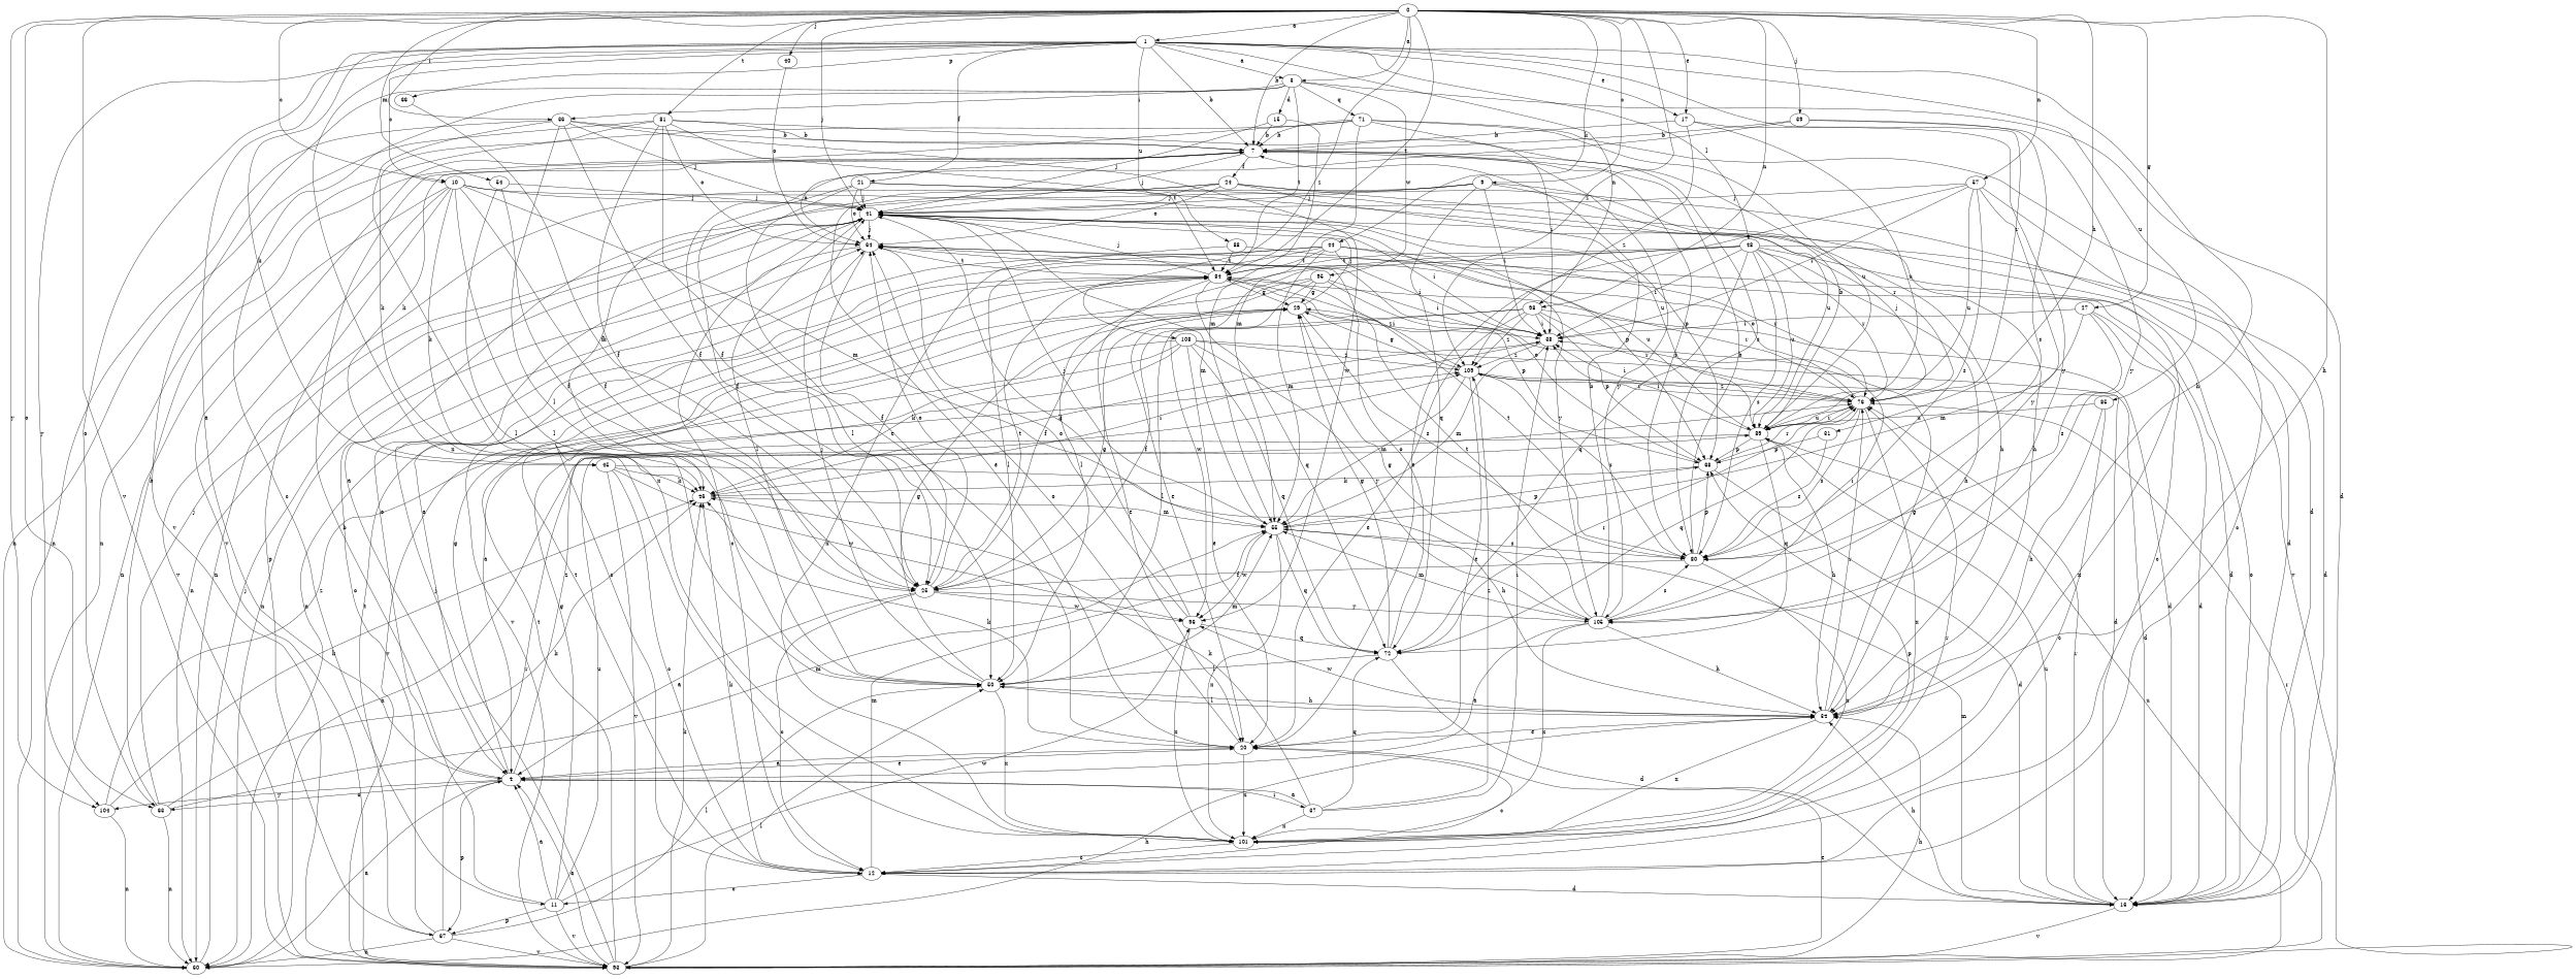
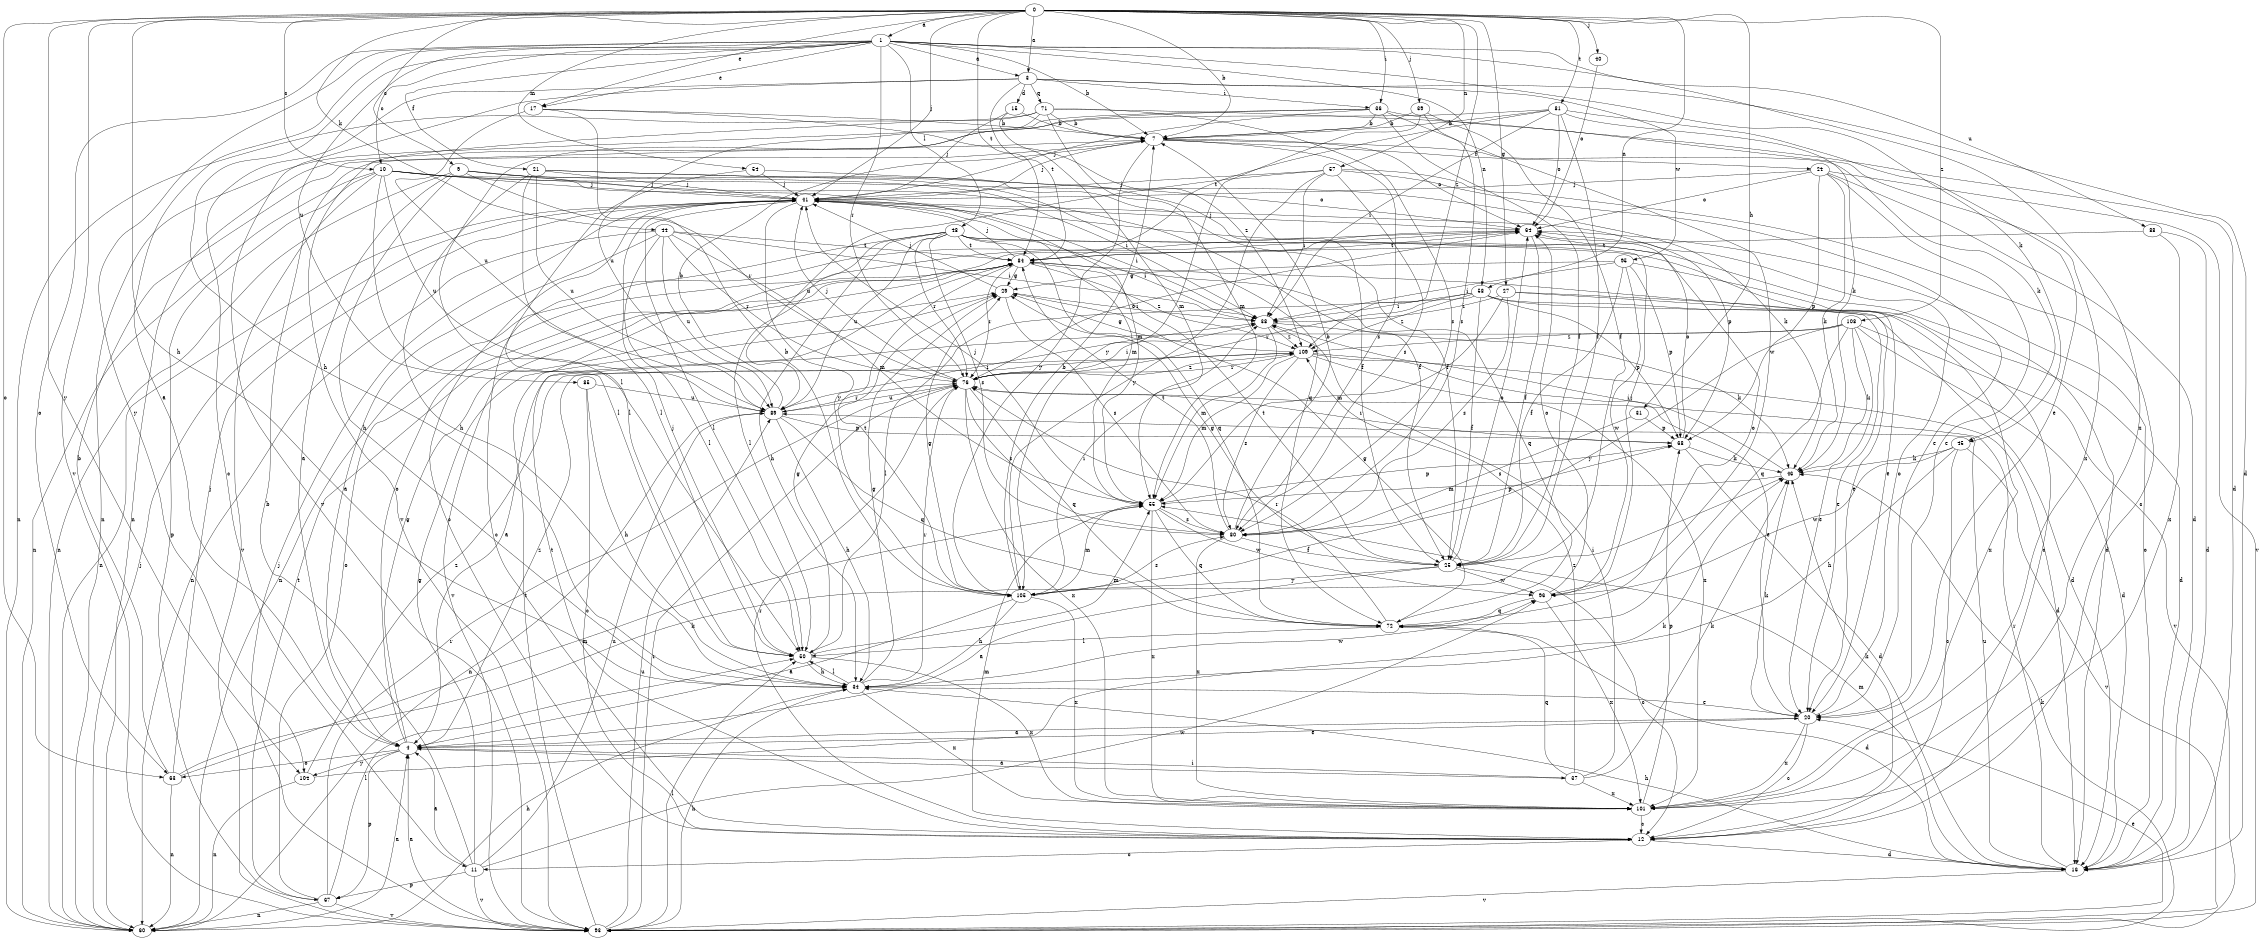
  strict digraph {
    0
    1
    3
    n4 [label=7]
    9
    10
    17
    27
    31
    34
    36
    39
    40
    41
    44
    54
    57
-   58 [label=98]
+   58
    63
    81
    84
    93
    104
    108
    109
    4
    21
    45
    48
-   66
    76
    85
    88
    101
    11
    15
    16
    71
    95
    64
    24
    80
    105
    38
    60
    72
    67
    25
    46
    50
    55
    89
    68
    20
    29
    96
    12
    37
    0 -> 1 [label=a]
    0 -> 3 [label=a]
    0 -> n4 [label=b]
    0 -> 9 [label=c]
    0 -> 10 [label=c]
    0 -> 17 [label=e]
    0 -> 27 [label=g]
    0 -> 31 [label=h]
    0 -> 34 [label=h]
    0 -> 36 [label=i]
    0 -> 39 [label=j]
    0 -> 40 [label=j]
    0 -> 41 [label=j]
    0 -> 44 [label=k]
    0 -> 54 [label=m]
    0 -> 57 [label=n]
    0 -> 58 [label=n]
    0 -> 63 [label=o]
    0 -> 81 [label=t]
    0 -> 84 [label=t]
    0 -> 93 [label=v]
    0 -> 104 [label=y]
    0 -> 108 [label=z]
    0 -> 109 [label=z]
    1 -> 3 [label=a]
    1 -> n4 [label=b]
    1 -> 10 [label=c]
    1 -> 17 [label=e]
    1 -> 34 [label=h]
    1 -> 58 [label=n]
    1 -> 63 [label=o]
    1 -> 104 [label=y]
    1 -> 4 [label=a]
    1 -> 21 [label=f]
    1 -> 45 [label=k]
    1 -> 48 [label=l]
-   1 -> 66 [label=p]
    1 -> 76 [label=r]
    1 -> 85 [label=u]
    1 -> 88 [label=u]
    1 -> 101 [label=x]
    3 -> 36 [label=i]
    3 -> 84 [label=t]
    3 -> 93 [label=v]
    3 -> 11 [label=c]
    3 -> 15 [label=d]
    3 -> 16 [label=d]
    3 -> 71 [label=q]
    3 -> 95 [label=w]
    n4 -> 41 [label=j]
    n4 -> 45 [label=k]
    n4 -> 64 [label=o]
    n4 -> 24 [label=f]
    n4 -> 80 [label=s]
    n4 -> 105 [label=y]
    9 -> 34 [label=h]
    9 -> 41 [label=j]
    9 -> 4 [label=a]
    9 -> 76 [label=r]
    9 -> 38 [label=i]
    9 -> 60 [label=n]
    9 -> 72 [label=q]
    10 -> 41 [label=j]
    10 -> 93 [label=v]
    10 -> 60 [label=n]
    10 -> 67 [label=p]
    10 -> 25 [label=f]
    10 -> 46 [label=k]
    10 -> 50 [label=l]
    10 -> 55 [label=m]
    10 -> 89 [label=u]
    17 -> n4 [label=b]
    17 -> 109 [label=z]
-   17 -> 105 [label=y]
+   17 -> 105 [label=b]
    17 -> 89 [label=u]
    27 -> 101 [label=x]
    27 -> 16 [label=d]
    27 -> 80 [label=s]
    27 -> 38 [label=i]
    27 -> 55 [label=m]
    31 -> 80 [label=s]
    31 -> 68 [label=p]
    34 -> 76 [label=r]
    34 -> 101 [label=x]
    34 -> 50 [label=l]
    34 -> 20 [label=e]
    34 -> 29 [label=g]
    34 -> 96 [label=w]
    36 -> n4 [label=b]
    36 -> 41 [label=j]
    36 -> 101 [label=x]
    36 -> 60 [label=n]
    36 -> 25 [label=f]
    36 -> 50 [label=l]
    36 -> 96 [label=w]
    39 -> n4 [label=b]
    39 -> 80 [label=s]
    39 -> 105 [label=y]
    39 -> 25 [label=f]
    40 -> 64 [label=o]
    41 -> 64 [label=j]
    41 -> 105 [label=y]
    41 -> 38 [label=i]
    41 -> 60 [label=n]
    41 -> 50 [label=l]
    41 -> 55 [label=m]
    41 -> 68 [label=p]
    41 -> 12 [label=c]
    44 -> 84 [label=t]
    44 -> 4 [label=a]
    44 -> 76 [label=r]
    44 -> 38 [label=i]
    44 -> 60 [label=n]
    44 -> 50 [label=l]
    44 -> 55 [label=m]
    44 -> 89 [label=u]
    54 -> 41 [label=j]
    54 -> 25 [label=f]
    54 -> 50 [label=l]
    57 -> 41 [label=j]
    57 -> 80 [label=s]
    57 -> 105 [label=y]
    57 -> 38 [label=i]
    57 -> 89 [label=u]
    57 -> 20 [label=e]
    57 -> 12 [label=c]
    58 -> 109 [label=z]
    58 -> 76 [label=r]
    58 -> 16 [label=d]
    58 -> 38 [label=i]
    58 -> 25 [label=f]
    58 -> 50 [label=l]
    58 -> 68 [label=p]
    58 -> 20 [label=e]
    63 -> n4 [label=b]
    63 -> 41 [label=j]
    63 -> 60 [label=n]
    63 -> 46 [label=k]
    63 -> 55 [label=m]
    81 -> n4 [label=b]
    81 -> 84 [label=t]
    81 -> 64 [label=o]
    81 -> 38 [label=i]
    81 -> 60 [label=n]
    81 -> 25 [label=f]
    81 -> 46 [label=k]
    81 -> 20 [label=e]
    84 -> 41 [label=j]
    84 -> 93 [label=v]
    84 -> 109 [label=z]
    84 -> 76 [label=r]
    84 -> 72 [label=q]
    84 -> 20 [label=e]
    84 -> 29 [label=g]
    93 -> 34 [label=h]
    93 -> 41 [label=j]
    93 -> 84 [label=t]
    93 -> 4 [label=a]
    93 -> 76 [label=r]
    93 -> 46 [label=k]
    93 -> 50 [label=l]
    93 -> 89 [label=u]
    93 -> 20 [label=e]
    104 -> 109 [label=z]
    104 -> 60 [label=n]
    104 -> 46 [label=k]
    108 -> 93 [label=v]
    108 -> 109 [label=z]
    108 -> 4 [label=a]
    108 -> 16 [label=d]
    108 -> 105 [label=y]
    108 -> 72 [label=q]
    108 -> 46 [label=k]
    108 -> 20 [label=e]
    109 -> 76 [label=r]
+   109 -> 101 [label=x]
    109 -> 16 [label=d]
    109 -> 80 [label=s]
    109 -> 55 [label=m]
    109 -> 20 [label=e]
    109 -> 29 [label=g]
    4 -> 63 [label=o]
    4 -> 104 [label=y]
    4 -> 109 [label=z]
    4 -> 64 [label=o]
    4 -> 67 [label=p]
    4 -> 20 [label=e]
    4 -> 29 [label=g]
    4 -> 37 [label=i]
    21 -> 34 [label=h]
    21 -> 41 [label=j]
    21 -> 64 [label=o]
    21 -> 25 [label=f]
    21 -> 50 [label=l]
    21 -> 89 [label=u]
    45 -> 34 [label=h]
    45 -> 93 [label=v]
    45 -> 46 [label=k]
    45 -> 96 [label=w]
    45 -> 12 [label=c]
    48 -> 34 [label=h]
    48 -> 84 [label=t]
    48 -> 76 [label=r]
    48 -> 16 [label=d]
    48 -> 80 [label=s]
    48 -> 38 [label=i]
    48 -> 72 [label=q]
    48 -> 50 [label=l]
    48 -> 89 [label=u]
    48 -> 20 [label=e]
    48 -> 12 [label=c]
-   66 -> 25 [label=f]
    76 -> 41 [label=j]
    76 -> 109 [label=z]
    76 -> 101 [label=x]
    76 -> 64 [label=o]
    76 -> 80 [label=s]
    76 -> 38 [label=i]
    76 -> 72 [label=q]
    76 -> 89 [label=u]
    85 -> 34 [label=h]
    85 -> 89 [label=u]
    85 -> 12 [label=c]
    88 -> 84 [label=t]
    88 -> 101 [label=x]
    88 -> 16 [label=d]
    101 -> 68 [label=p]
    101 -> 12 [label=c]
    11 -> n4 [label=b]
    11 -> 93 [label=v]
    11 -> 4 [label=a]
    11 -> 67 [label=p]
    11 -> 89 [label=u]
    11 -> 29 [label=g]
    11 -> 96 [label=w]
    15 -> n4 [label=b]
    15 -> 41 [label=j]
    15 -> 55 [label=m]
    16 -> 34 [label=h]
    16 -> 93 [label=v]
    16 -> 76 [label=r]
    16 -> 64 [label=o]
    16 -> 55 [label=m]
    16 -> 89 [label=u]
    71 -> n4 [label=b]
    71 -> 93 [label=v]
    71 -> 16 [label=d]
    71 -> 80 [label=s]
    71 -> 60 [label=n]
    71 -> 55 [label=m]
    71 -> 89 [label=u]
    95 -> 38 [label=i]
    95 -> 25 [label=f]
    95 -> 68 [label=p]
    95 -> 29 [label=g]
    95 -> 96 [label=w]
    95 -> 12 [label=c]
    64 -> 84 [label=t]
    64 -> 60 [label=n]
    64 -> 25 [label=f]
    24 -> 41 [label=j]
    24 -> 93 [label=v]
    24 -> 16 [label=d]
    24 -> 64 [label=o]
    24 -> 46 [label=k]
    24 -> 68 [label=p]
    24 -> 20 [label=e]
    80 -> n4 [label=b]
    80 -> 84 [label=t]
    80 -> 101 [label=x]
    80 -> 25 [label=f]
    80 -> 68 [label=p]
    105 -> n4 [label=b]
    105 -> 34 [label=h]
    105 -> 84 [label=t]
    105 -> 4 [label=a]
    105 -> 101 [label=x]
    105 -> 80 [label=s]
    105 -> 38 [label=i]
    105 -> 55 [label=m]
    105 -> 29 [label=g]
    38 -> 109 [label=z]
    38 -> 46 [label=k]
    38 -> 55 [label=m]
    60 -> 34 [label=h]
    60 -> 41 [label=j]
    60 -> 4 [label=a]
    72 -> 76 [label=r]
    72 -> 16 [label=d]
    72 -> 64 [label=o]
    72 -> 50 [label=l]
    72 -> 29 [label=g]
    67 -> 84 [label=t]
    67 -> 93 [label=v]
    67 -> 76 [label=r]
    67 -> 64 [label=o]
    67 -> 60 [label=n]
    67 -> 50 [label=l]
    25 -> 84 [label=t]
    25 -> 4 [label=a]
    25 -> 64 [label=o]
    25 -> 105 [label=y]
    25 -> 29 [label=g]
    25 -> 96 [label=w]
    25 -> 12 [label=c]
    46 -> 38 [label=i]
    46 -> 55 [label=m]
    50 -> 34 [label=h]
    50 -> 41 [label=j]
    50 -> 101 [label=x]
    50 -> 55 [label=m]
    50 -> 29 [label=g]
    55 -> 41 [label=j]
    55 -> 101 [label=x]
    55 -> 80 [label=s]
    55 -> 72 [label=q]
    55 -> 68 [label=p]
    55 -> 96 [label=w]
    89 -> n4 [label=b]
    89 -> 34 [label=h]
    89 -> 76 [label=r]
    89 -> 38 [label=i]
    89 -> 60 [label=n]
    89 -> 72 [label=q]
    89 -> 68 [label=p]
    68 -> 76 [label=r]
    68 -> 16 [label=d]
    68 -> 64 [label=o]
    68 -> 46 [label=k]
    20 -> 4 [label=a]
    20 -> 101 [label=x]
    20 -> 64 [label=o]
    20 -> 46 [label=k]
    20 -> 12 [label=c]
    29 -> 41 [label=j]
    29 -> 80 [label=s]
    29 -> 38 [label=i]
    96 -> 41 [label=j]
    96 -> 101 [label=x]
    96 -> 64 [label=o]
    96 -> 72 [label=q]
    12 -> 84 [label=t]
    12 -> 76 [label=r]
    12 -> 11 [label=c]
    12 -> 16 [label=d]
    12 -> 46 [label=k]
    12 -> 55 [label=m]
    37 -> 109 [label=z]
    37 -> 4 [label=a]
    37 -> 101 [label=x]
    37 -> 38 [label=i]
    37 -> 72 [label=q]
    37 -> 46 [label=k]
  }
